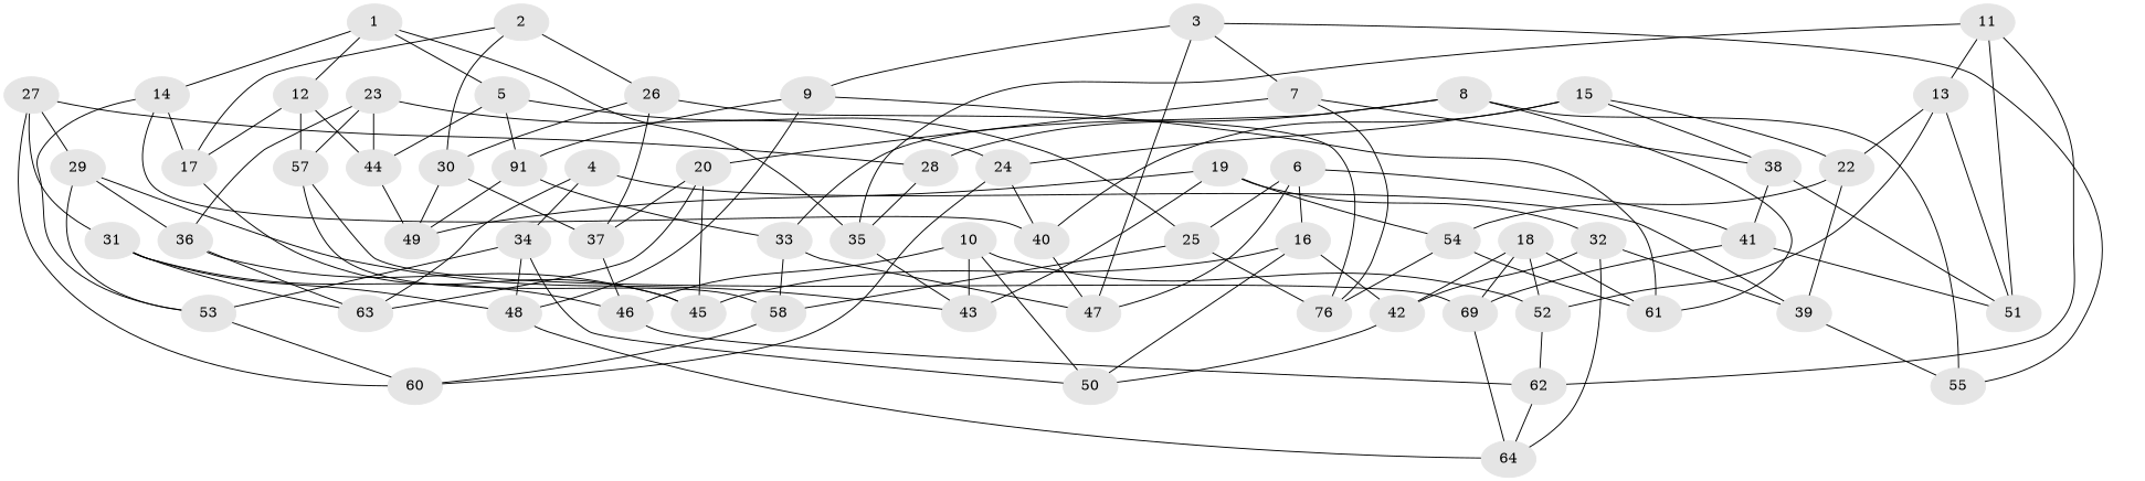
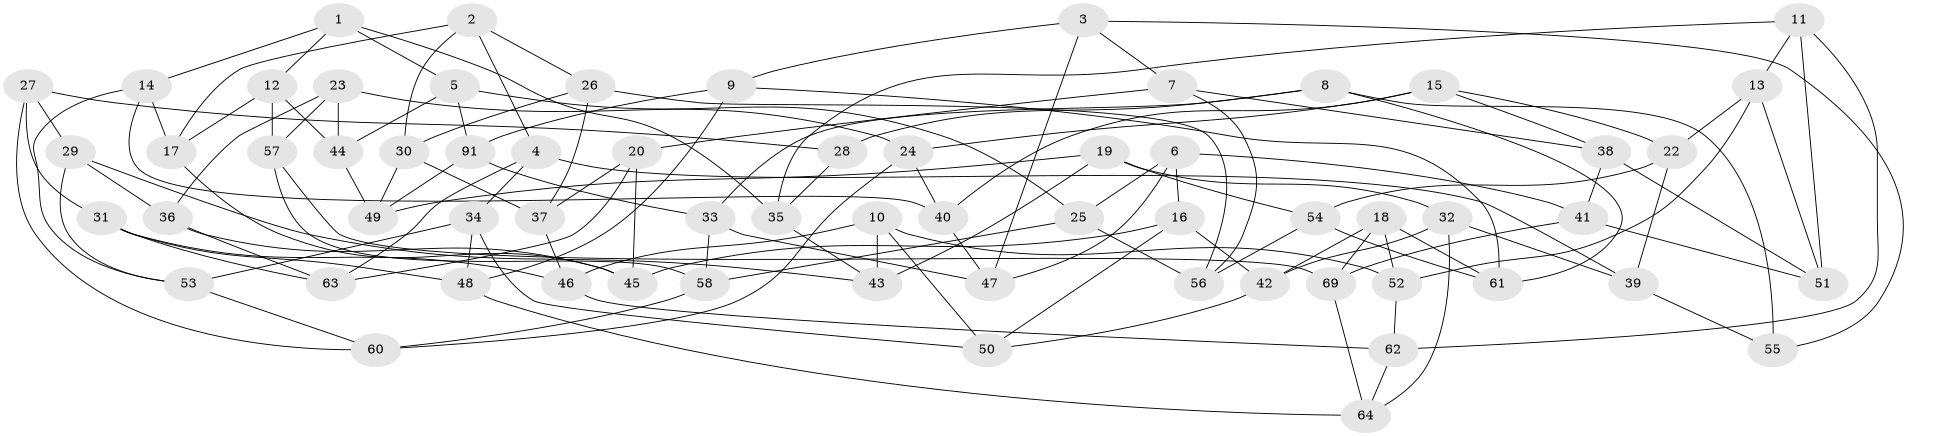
  graph {
    node [color=gray90 style=filled]
    1
    5
    12
    14
    35
    n6 [label=91]
    25
    44
    17
    57
    40
    53
    43
    2
    4
    26
    30
    34
    39
    63
    45
-   56 [label=76]
+   56
    37
    49
    3
    7
    9
    47
    55
    20
    38
    61
    48
    50
    33
    58
    6
    16
    41
    42
    51
    n42 [label=69]
    8
    28
    64
    10
    46
    52
    62
    11
    13
    22
    54
    60
    15
    24
    18
    19
    32
    23
    36
    27
    29
    31
    1 -- 5
    1 -- 12
    1 -- 14
    1 -- 35
    5 -- n6
    5 -- 25
    5 -- 44
    12 -- 44
    12 -- 17
    12 -- 57
    14 -- 17
    14 -- 40
    14 -- 53
    35 -- 43
    n6 -- 49
    n6 -- 33
    25 -- 56
    25 -- 58
    44 -- 49
    17 -- 45
    57 -- 58
    57 -- n42
    40 -- 47
    53 -- 60
    2 -- 17
+   2 -- 4
    2 -- 26
    2 -- 30
    4 -- 34
    4 -- 39
    4 -- 63
    26 -- 30
    26 -- 56
    26 -- 37
    30 -- 37
    30 -- 49
    34 -- 53
    34 -- 48
    34 -- 50
    39 -- 55
    37 -- 46
    3 -- 7
    3 -- 9
    3 -- 47
    3 -- 55
    7 -- 56
    7 -- 20
    7 -- 38
    9 -- n6
    9 -- 61
    9 -- 48
    20 -- 63
    20 -- 45
    20 -- 37
    38 -- 41
    38 -- 51
    48 -- 64
    33 -- 47
    33 -- 58
    58 -- 60
    6 -- 25
    6 -- 47
    6 -- 16
    6 -- 41
    16 -- 45
    16 -- 50
    16 -- 42
    41 -- 51
    41 -- n42
    42 -- 50
    n42 -- 64
    8 -- 55
    8 -- 61
    8 -- 33
    8 -- 28
    28 -- 35
    10 -- 43
    10 -- 50
    10 -- 46
    10 -- 52
    46 -- 62
    52 -- 62
    62 -- 64
    11 -- 35
    11 -- 51
    11 -- 62
    11 -- 13
    13 -- 51
    13 -- 52
    13 -- 22
    22 -- 39
    22 -- 54
    54 -- 56
    54 -- 61
    15 -- 40
    15 -- 38
    15 -- 22
    15 -- 24
    24 -- 40
    24 -- 60
    18 -- 61
    18 -- 42
    18 -- n42
    18 -- 52
    19 -- 43
    19 -- 49
    19 -- 54
    19 -- 32
    32 -- 39
    32 -- 42
    32 -- 64
    23 -- 44
    23 -- 57
    23 -- 24
    23 -- 36
    36 -- 63
    36 -- 45
    27 -- 28
    27 -- 60
    27 -- 29
    27 -- 31
    29 -- 53
    29 -- 43
    29 -- 36
    31 -- 63
    31 -- 48
    31 -- 46
  }
